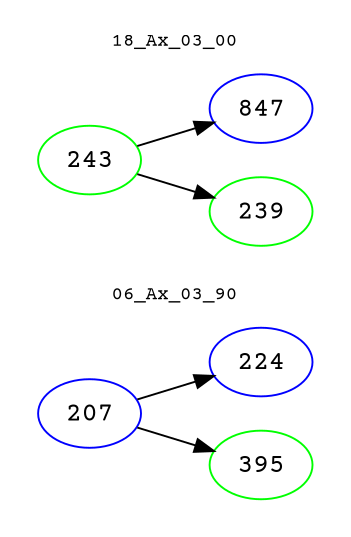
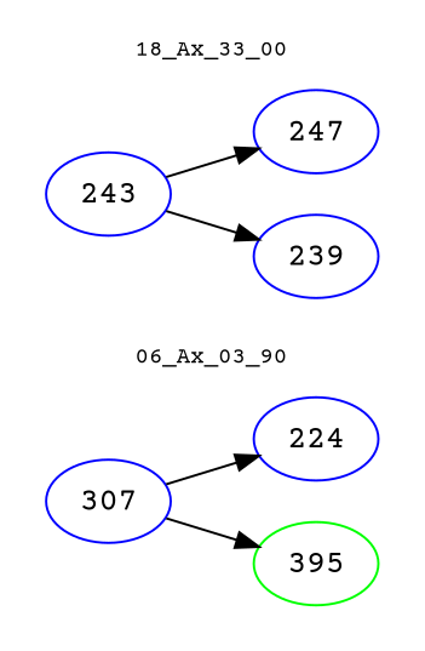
  digraph {
    fontname="Courier Prime"
    rankdir=LR
    node [color=blue fontname="Courier Prime"]
    edge [color=black fontname="Courier Prime"]
-   n1 [label=207]
+   n1 [label=307]
    n2 [color=green label=395]
    n3 [label=224]
-   n4 [color=green label=243]
-   n5 [color=green label=239]
-   n6 [label=847]
+   n4 [label=243]
+   n5 [label=239]
+   n6 [label=247]
    subgraph cluster_1 {
      color=white
      fontsize=10
      label="06_Ax_03_90"
      n1
      n2
      n3
    }
    subgraph cluster_2 {
      color=white
      fontsize=10
-     label="18_Ax_03_00"
+     label="18_Ax_33_00"
      n4
      n5
      n6
    }
    n1 -> n2
    n1 -> n3
    n4 -> n5
    n4 -> n6
  }
